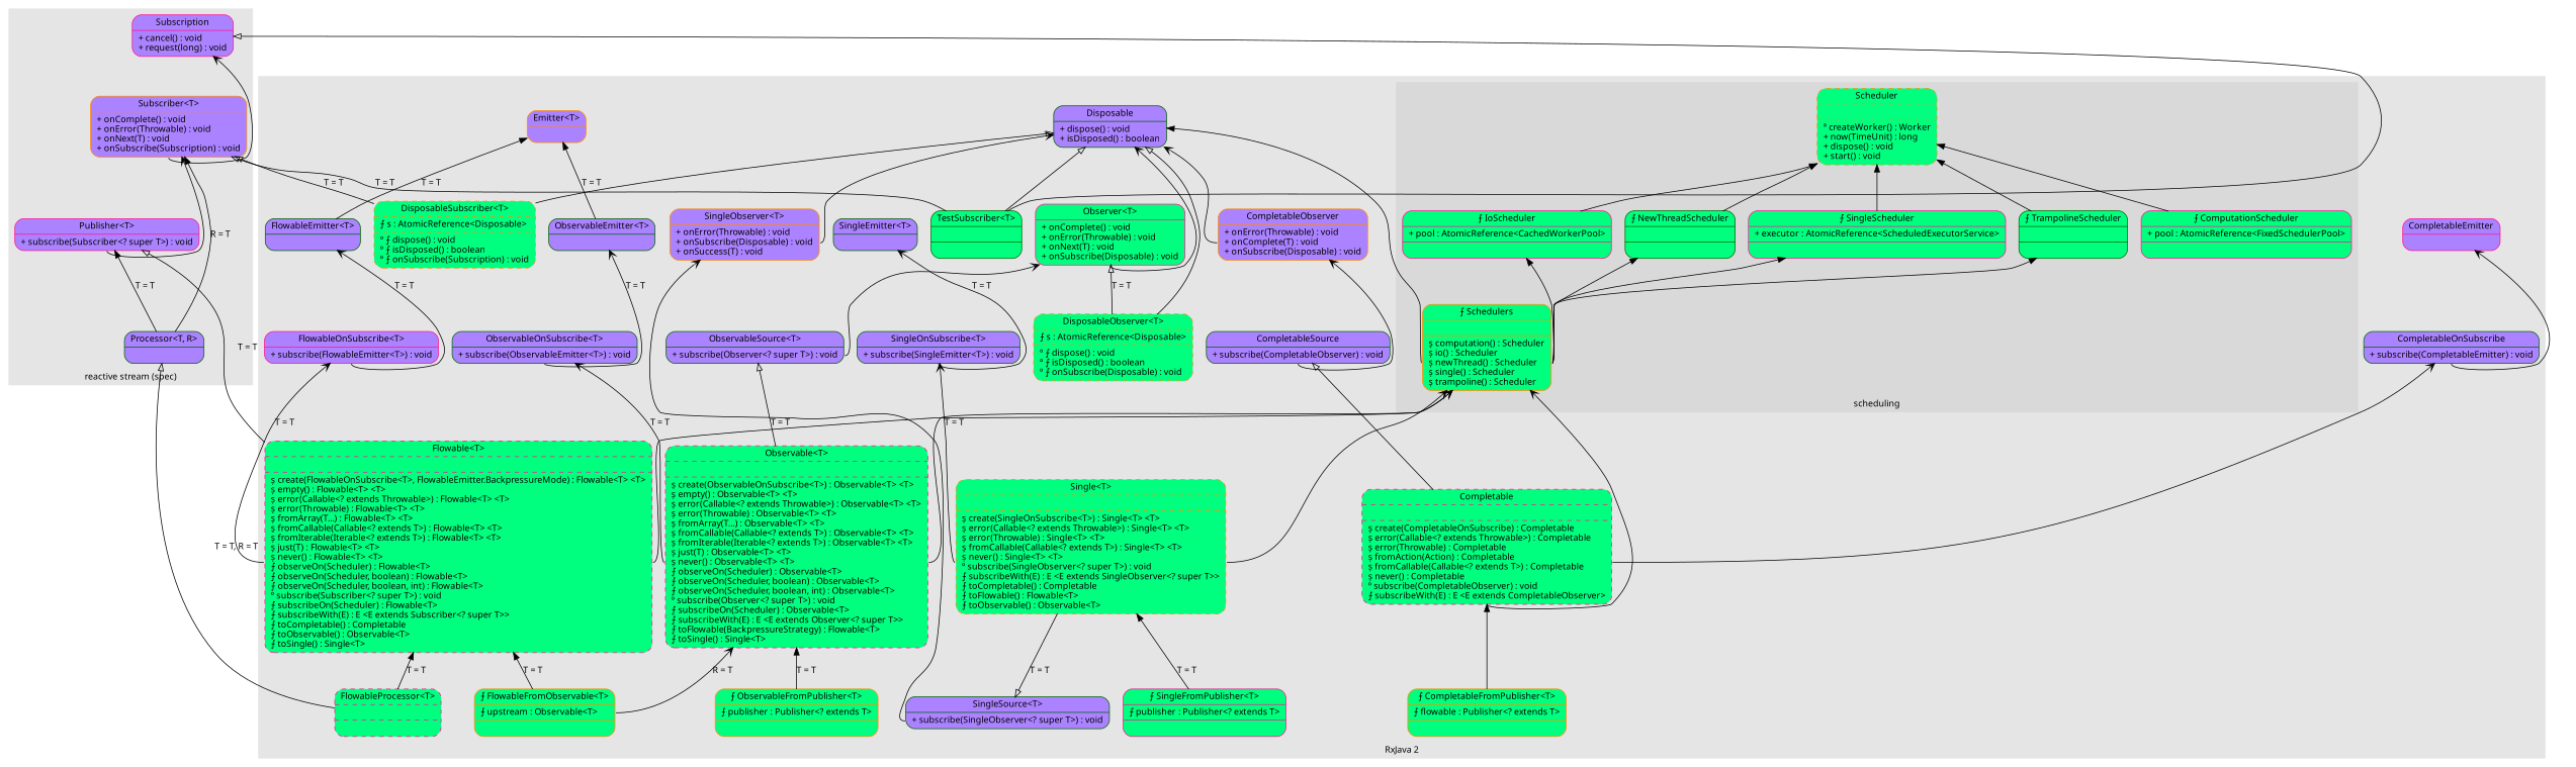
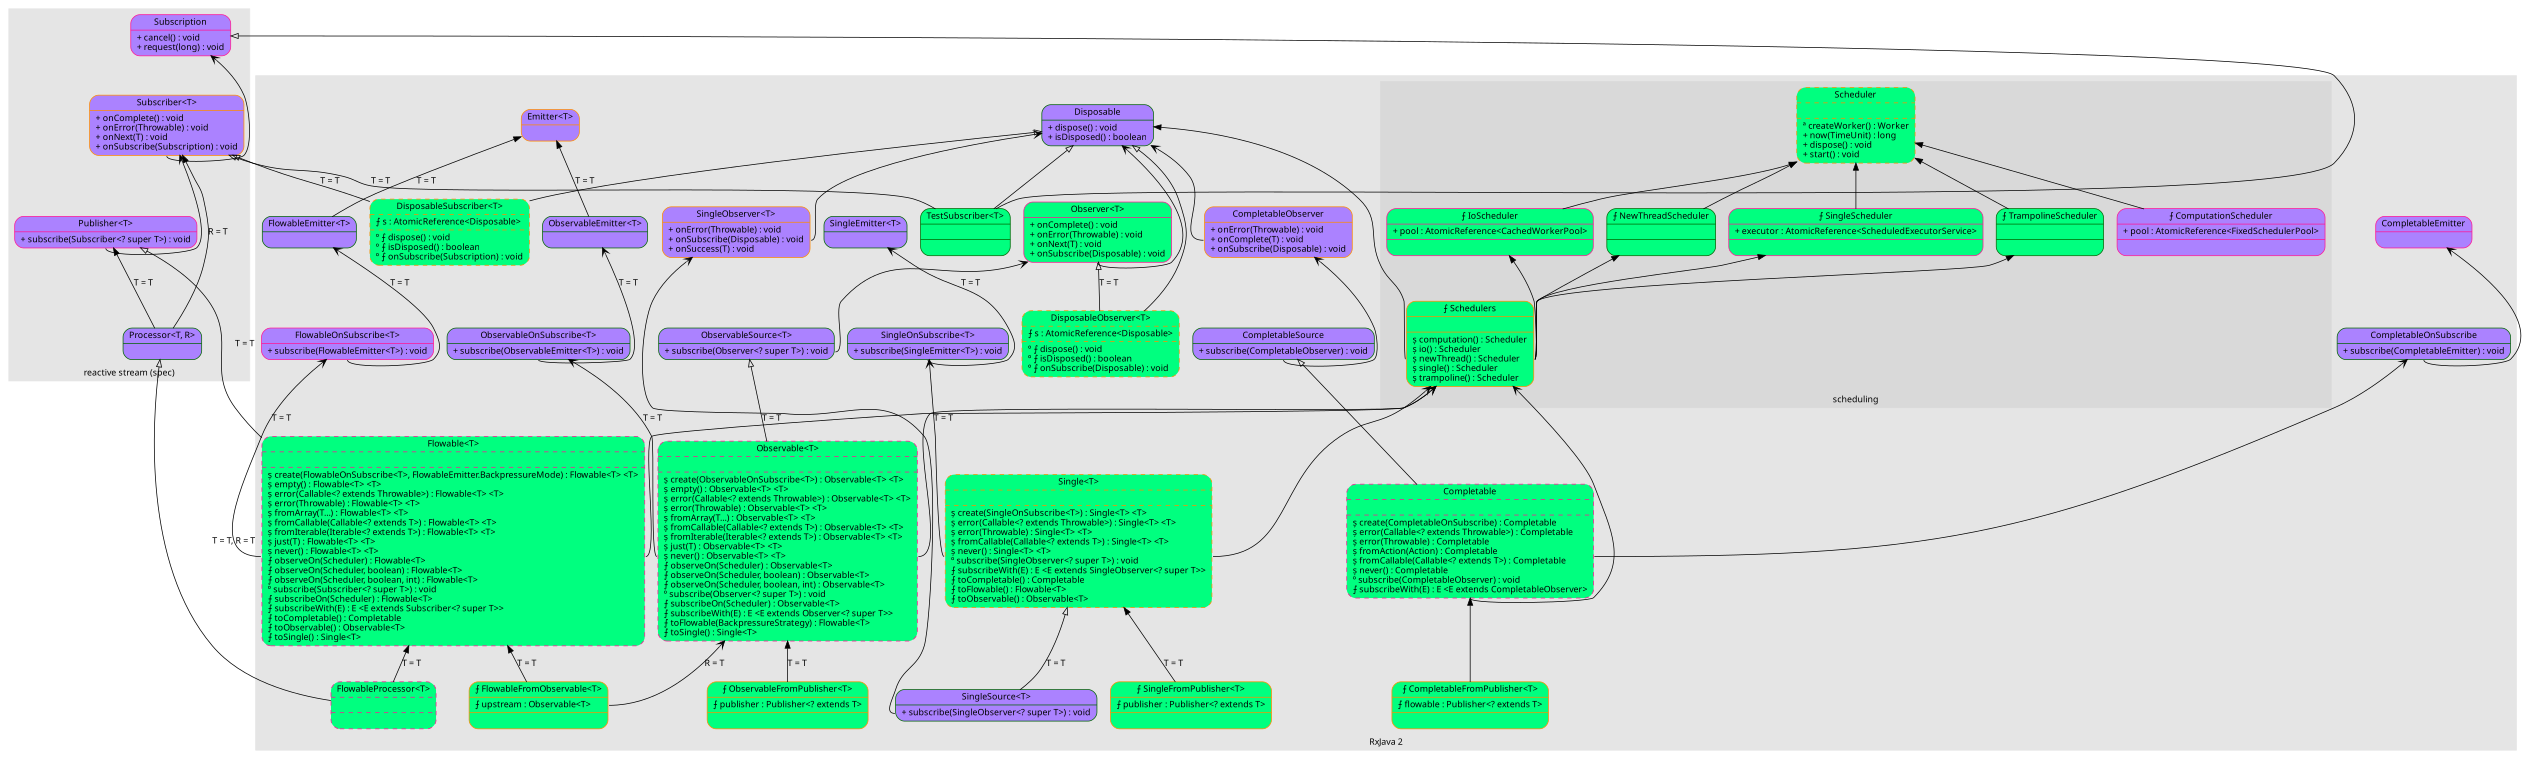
  digraph {
    fontname=Verdana
    fontsize=12
    rankdir=BT
    node [color=darkgreen fillcolor=springgreen fontname=Verdana fontsize=12 shape=record style="rounded, filled"]
    edge [fontname=Verdana fontsize=12 arrowhead=vee]
    n1 [fillcolor=mediumpurple1 label="{<f0>Processor&lt;T, R&gt;|}"]
    n2 [color=deeppink fillcolor=mediumpurple1 label="{<f0>Publisher&lt;T&gt;|<f2>+ subscribe(Subscriber&lt;? super T&gt;) : void\l}"]
    n3 [color=darkorange fillcolor=mediumpurple1 label="{<f0>Subscriber&lt;T&gt;|<f2>+ onComplete() : void\l+ onError(Throwable) : void\l+ onNext(T) : void\l+ onSubscribe(Subscription) : void\l}"]
    n4 [color=deeppink fillcolor=mediumpurple1 label="{<f0>Subscription|<f2>+ cancel() : void\l+ request(long) : void\l}"]
-   n5 [color=deeppink label="{<f0>&#10765; ComputationScheduler|<f1>+ pool : AtomicReference&lt;FixedSchedulerPool&gt;\l|<f2>}"]
+   n5 [color=deeppink fillcolor=mediumpurple1 label="{<f0>&#10765; ComputationScheduler|<f1>+ pool : AtomicReference&lt;FixedSchedulerPool&gt;\l|<f2>}"]
    n6 [color=deeppink label="{<f0>&#10765; IoScheduler|<f1>+ pool : AtomicReference&lt;CachedWorkerPool&gt;\l|<f2>}"]
    n7 [label="{<f0>&#10765; NewThreadScheduler|<f1>|<f2>}"]
    n8 [color=darkorange label="{<f0>Scheduler|<f1>|<f2>&#170; createWorker() : Worker\l+ now(TimeUnit) : long\l+ dispose() : void\l+ start() : void\l}" style="rounded, filled, dashed"]
    n9 [color=darkorange label="{<f0>&#10765; Schedulers|<f1>|<f2>&#537; computation() : Scheduler\l&#537; io() : Scheduler\l&#537; newThread() : Scheduler\l&#537; single() : Scheduler\l&#537; trampoline() : Scheduler\l}"]
    n10 [color=deeppink label="{<f0>&#10765; SingleScheduler|<f1>+ executor : AtomicReference&lt;ScheduledExecutorService&gt;\l|<f2>}"]
    n11 [label="{<f0>&#10765; TrampolineScheduler|<f1>|<f2>}"]
    n12 [color=deeppink label="{<f0>Completable|<f1>|<f2>&#537; create(CompletableOnSubscribe) : Completable\l&#537; error(Callable&lt;? extends Throwable&gt;) : Completable\l&#537; error(Throwable) : Completable\l&#537; fromAction(Action) : Completable\l&#537; fromCallable(Callable&lt;? extends T&gt;) : Completable\l&#537; never() : Completable\l&#186; subscribe(CompletableObserver) : void\l&#10765; subscribeWith(E) : E &lt;E extends CompletableObserver&gt;\l}" style="rounded, filled, dashed"]
    n13 [color=deeppink fillcolor=mediumpurple1 label="{<f0>CompletableEmitter|<f2>}"]
    n14 [color=darkorange label="{<f0>&#10765; CompletableFromPublisher&lt;T&gt;|<f1>&#10765; flowable : Publisher&lt;? extends T&gt;\l|<f2>}"]
    n15 [color=darkorange fillcolor=mediumpurple1 label="{<f0>CompletableObserver|<f2>+ onError(Throwable) : void\l+ onComplete(T) : void\l+ onSubscribe(Disposable) : void\l}"]
    n16 [fillcolor=mediumpurple1 label="{<f0>CompletableOnSubscribe|<f2>+ subscribe(CompletableEmitter) : void\l}"]
    n17 [fillcolor=mediumpurple1 label="{<f0>CompletableSource|<f2>+ subscribe(CompletableObserver) : void\l}"]
    n18 [fillcolor=mediumpurple1 label="{<f0>Disposable|<f2>+ dispose() : void\l+ isDisposed() : boolean\l}"]
    n19 [color=darkorange label="{<f0>DisposableObserver&lt;T&gt;|<f1>&#10765; s : AtomicReference&lt;Disposable&gt;\l|<f2>&#186; &#10765; dispose() : void\l&#186; &#10765; isDisposed() : boolean\l&#186; &#10765; onSubscribe(Disposable) : void\l}" style="rounded, filled, dashed"]
    n20 [color=darkorange label="{<f0>DisposableSubscriber&lt;T&gt;|<f1>&#10765; s : AtomicReference&lt;Disposable&gt;\l|<f2>&#186; &#10765; dispose() : void\l&#186; &#10765; isDisposed() : boolean\l&#186; &#10765; onSubscribe(Subscription) : void\l}" style="rounded, filled, dashed"]
    n21 [color=darkorange fillcolor=mediumpurple1 label="{<f0>Emitter&lt;T&gt;|<f2>}"]
    n22 [color=deeppink label="{<f0>Flowable&lt;T&gt;|<f1>|<f2>&#537; create(FlowableOnSubscribe&lt;T&gt;, FlowableEmitter.BackpressureMode) : Flowable&lt;T&gt; &lt;T&gt;\l&#537; empty() : Flowable&lt;T&gt; &lt;T&gt;\l&#537; error(Callable&lt;? extends Throwable&gt;) : Flowable&lt;T&gt; &lt;T&gt;\l&#537; error(Throwable) : Flowable&lt;T&gt; &lt;T&gt;\l&#537; fromArray(T...) : Flowable&lt;T&gt; &lt;T&gt;\l&#537; fromCallable(Callable&lt;? extends T&gt;) : Flowable&lt;T&gt; &lt;T&gt;\l&#537; fromIterable(Iterable&lt;? extends T&gt;) : Flowable&lt;T&gt; &lt;T&gt;\l&#537; just(T) : Flowable&lt;T&gt; &lt;T&gt;\l&#537; never() : Flowable&lt;T&gt; &lt;T&gt;\l&#10765; observeOn(Scheduler) : Flowable&lt;T&gt;\l&#10765; observeOn(Scheduler, boolean) : Flowable&lt;T&gt;\l&#10765; observeOn(Scheduler, boolean, int) : Flowable&lt;T&gt;\l&#186; subscribe(Subscriber&lt;? super T&gt;) : void\l&#10765; subscribeOn(Scheduler) : Flowable&lt;T&gt;\l&#10765; subscribeWith(E) : E &lt;E extends Subscriber&lt;? super T&gt;&gt;\l&#10765; toCompletable() : Completable\l&#10765; toObservable() : Observable&lt;T&gt;\l&#10765; toSingle() : Single&lt;T&gt;\l}" style="rounded, filled, dashed"]
    n23 [fillcolor=mediumpurple1 label="{<f0>FlowableEmitter&lt;T&gt;|<f2>}"]
    n24 [color=darkorange label="{<f0>&#10765; FlowableFromObservable&lt;T&gt;|<f1>&#10765; upstream : Observable&lt;T&gt;\l|<f2>}"]
    n25 [color=deeppink fillcolor=mediumpurple1 label="{<f0>FlowableOnSubscribe&lt;T&gt;|<f2>+ subscribe(FlowableEmitter&lt;T&gt;) : void\l}"]
    n26 [color=deeppink label="{<f0>FlowableProcessor&lt;T&gt;|<f1>|<f2>}" style="rounded, filled, dashed"]
    n27 [color=deeppink label="{<f0>Observable&lt;T&gt;|<f1>|<f2>&#537; create(ObservableOnSubscribe&lt;T&gt;) : Observable&lt;T&gt; &lt;T&gt;\l&#537; empty() : Observable&lt;T&gt; &lt;T&gt;\l&#537; error(Callable&lt;? extends Throwable&gt;) : Observable&lt;T&gt; &lt;T&gt;\l&#537; error(Throwable) : Observable&lt;T&gt; &lt;T&gt;\l&#537; fromArray(T...) : Observable&lt;T&gt; &lt;T&gt;\l&#537; fromCallable(Callable&lt;? extends T&gt;) : Observable&lt;T&gt; &lt;T&gt;\l&#537; fromIterable(Iterable&lt;? extends T&gt;) : Observable&lt;T&gt; &lt;T&gt;\l&#537; just(T) : Observable&lt;T&gt; &lt;T&gt;\l&#537; never() : Observable&lt;T&gt; &lt;T&gt;\l&#10765; observeOn(Scheduler) : Observable&lt;T&gt;\l&#10765; observeOn(Scheduler, boolean) : Observable&lt;T&gt;\l&#10765; observeOn(Scheduler, boolean, int) : Observable&lt;T&gt;\l&#186; subscribe(Observer&lt;? super T&gt;) : void\l&#10765; subscribeOn(Scheduler) : Observable&lt;T&gt;\l&#10765; subscribeWith(E) : E &lt;E extends Observer&lt;? super T&gt;&gt;\l&#10765; toFlowable(BackpressureStrategy) : Flowable&lt;T&gt;\l&#10765; toSingle() : Single&lt;T&gt;\l}" style="rounded, filled, dashed"]
    n28 [fillcolor=mediumpurple1 label="{<f0>ObservableEmitter&lt;T&gt;|<f2>}"]
    n29 [color=darkorange label="{<f0>&#10765; ObservableFromPublisher&lt;T&gt;|<f1>&#10765; publisher : Publisher&lt;? extends T&gt;\l|<f2>}"]
    n30 [fillcolor=mediumpurple1 label="{<f0>ObservableOnSubscribe&lt;T&gt;|<f2>+ subscribe(ObservableEmitter&lt;T&gt;) : void\l}"]
    n31 [fillcolor=mediumpurple1 label="{<f0>ObservableSource&lt;T&gt;|<f2>+ subscribe(Observer&lt;? super T&gt;) : void\l}"]
    n32 [color=deeppink label="{<f0>Observer&lt;T&gt;|<f2>+ onComplete() : void\l+ onError(Throwable) : void\l+ onNext(T) : void\l+ onSubscribe(Disposable) : void\l}"]
    n33 [color=darkorange label="{<f0>Single&lt;T&gt;|<f1>|<f2>&#537; create(SingleOnSubscribe&lt;T&gt;) : Single&lt;T&gt; &lt;T&gt;\l&#537; error(Callable&lt;? extends Throwable&gt;) : Single&lt;T&gt; &lt;T&gt;\l&#537; error(Throwable) : Single&lt;T&gt; &lt;T&gt;\l&#537; fromCallable(Callable&lt;? extends T&gt;) : Single&lt;T&gt; &lt;T&gt;\l&#537; never() : Single&lt;T&gt; &lt;T&gt;\l&#186; subscribe(SingleObserver&lt;? super T&gt;) : void\l&#10765; subscribeWith(E) : E &lt;E extends SingleObserver&lt;? super T&gt;&gt;\l&#10765; toCompletable() : Completable\l&#10765; toFlowable() : Flowable&lt;T&gt;\l&#10765; toObservable() : Observable&lt;T&gt;\l}" style="rounded, filled, dashed"]
    n34 [fillcolor=mediumpurple1 label="{<f0>SingleEmitter&lt;T&gt;|<f2>}"]
-   n35 [color=deeppink label="{<f0>&#10765; SingleFromPublisher&lt;T&gt;|<f1>&#10765; publisher : Publisher&lt;? extends T&gt;\l|<f2>}"]
+   n35 [color=darkorange label="{<f0>&#10765; SingleFromPublisher&lt;T&gt;|<f1>&#10765; publisher : Publisher&lt;? extends T&gt;\l|<f2>}"]
    n36 [color=darkorange fillcolor=mediumpurple1 label="{<f0>SingleObserver&lt;T&gt;|<f2>+ onError(Throwable) : void\l+ onSubscribe(Disposable) : void\l+ onSuccess(T) : void\l}"]
    n37 [fillcolor=mediumpurple1 label="{<f0>SingleOnSubscribe&lt;T&gt;|<f2>+ subscribe(SingleEmitter&lt;T&gt;) : void\l}"]
    n38 [fillcolor=mediumpurple1 label="{<f0>SingleSource&lt;T&gt;|<f2>+ subscribe(SingleObserver&lt;? super T&gt;) : void\l}"]
    n39 [label="{<f0>TestSubscriber&lt;T&gt;|<f1>|<f2>}"]
    subgraph cluster_1 {
      color=grey90
      label="reactive stream (spec)"
      style=filled
      n1
      n2
      n3
      n4
    }
    subgraph cluster_2 {
      color=grey90
      label="RxJava 2"
      style=filled
      n12
      n13
      n14
      n15
      n16
      n17
      n18
      n19
      n20
      n21
      n22
      n23
      n24
      n25
      n26
      n27
      n28
      n29
      n30
      n31
      n32
      n33
      n34
      n35
      n36
      n37
      n38
      n39
      subgraph cluster_3 {
        color=grey85
        label=scheduling
        style=filled
        n5
        n6
        n7
        n8
        n9
        n10
        n11
      }
    }
    n1 -> n2 [label="T = T" arrowhead=""]
    n1 -> n3 [label="R = T" arrowhead=""]
    n2 -> n3 [tailport=f2]
    n3 -> n4 [tailport=f2]
    n5 -> n8 [arrowhead=""]
    n6 -> n8 [arrowhead=""]
    n7 -> n8 [arrowhead=""]
    n9 -> n6 [tailport=f2 arrowhead=""]
    n9 -> n7 [tailport=f2 arrowhead=""]
    n9 -> n10 [tailport=f2 arrowhead=""]
    n9 -> n11 [tailport=f2 arrowhead=""]
    n9 -> n18 [tailport=f2 arrowhead=""]
    n10 -> n8 [arrowhead=""]
    n11 -> n8 [arrowhead=""]
    n12 -> n9 [tailport=f2]
    n12 -> n16 [tailport=f2]
    n12 -> n17 [arrowhead=empty]
    n14 -> n12 [arrowhead=""]
    n15 -> n18 [tailport=f2]
    n16 -> n13 [tailport=f2]
    n17 -> n15 [tailport=f2]
    n19 -> n18 [arrowhead=empty]
    n19 -> n32 [arrowhead=empty label="T = T"]
    n20 -> n3 [arrowhead=empty label="T = T"]
    n20 -> n18 [arrowhead=empty]
    n22 -> n2 [arrowhead=empty label="T = T"]
    n22 -> n9 [tailport=f2]
    n22 -> n25 [label="T = T" tailport=f2]
    n23 -> n21 [label="T = T" arrowhead=""]
    n24 -> n22 [label="T = T" arrowhead=""]
    n24 -> n27 [label="R = T" tailport=f1]
    n25 -> n23 [label="T = T" tailport=f2]
    n26 -> n1 [arrowhead=empty label="T = T, R = T"]
    n26 -> n22 [label="T = T" arrowhead=""]
    n27 -> n9 [tailport=f2]
    n27 -> n30 [label="T = T" tailport=f2]
    n27 -> n31 [arrowhead=empty label="T = T"]
    n28 -> n21 [label="T = T" arrowhead=""]
    n29 -> n27 [label="T = T" arrowhead=""]
    n30 -> n28 [label="T = T" tailport=f2]
    n31 -> n32 [tailport=f2]
    n32 -> n18 [tailport=f2]
    n33 -> n9 [tailport=f2]
    n33 -> n37 [label="T = T" tailport=f2]
-   n33 -> n38 [arrowhead=empty label="T = T"]
+   n38 -> n33 [arrowhead=empty label="T = T"]
    n35 -> n33 [label="T = T" arrowhead=""]
    n36 -> n18 [tailport=f2]
    n37 -> n34 [label="T = T" tailport=f2]
    n38 -> n36 [tailport=f2]
    n39 -> n3 [arrowhead=empty label="T = T"]
    n39 -> n4 [arrowhead=empty]
    n39 -> n18 [arrowhead=empty]
  }
